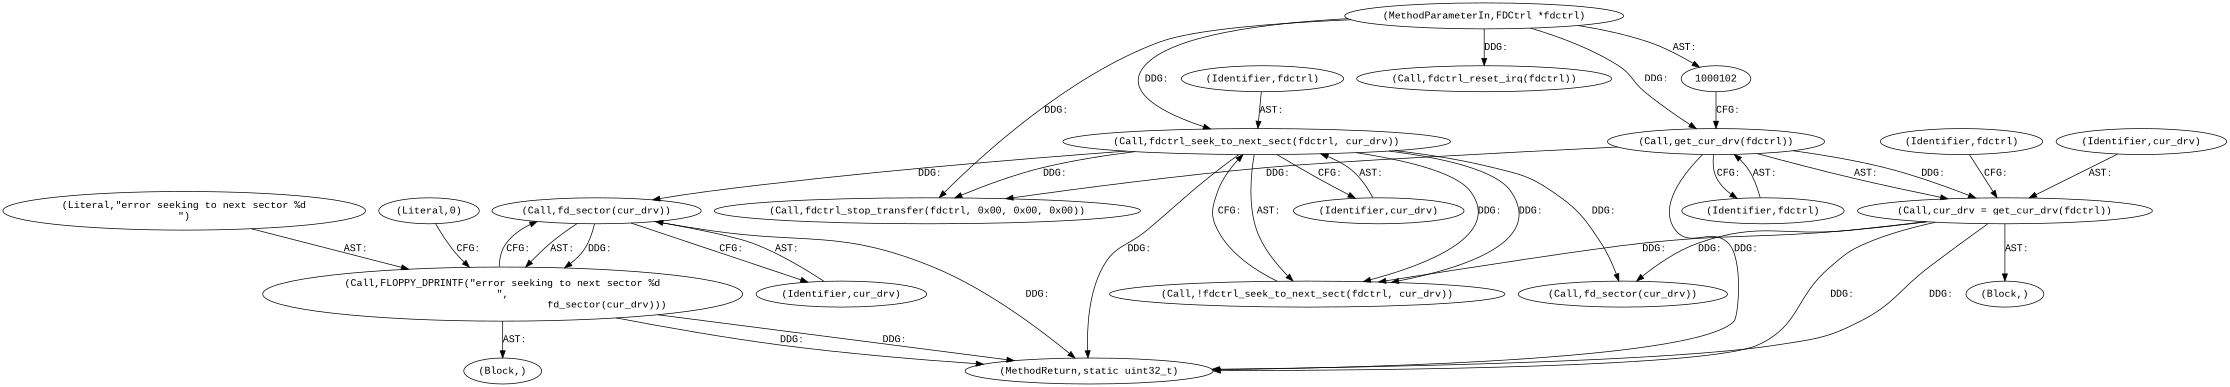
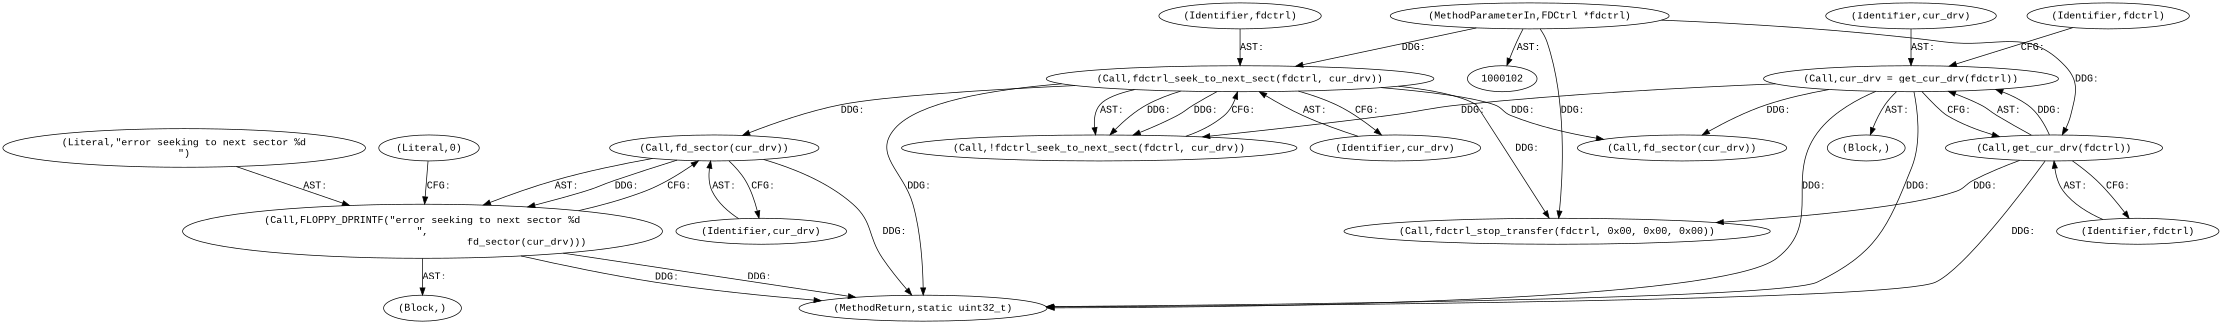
  digraph {
    fontname="Liberation Mono"
    node [fontname="Liberation Mono"]
    edge [fontname="Liberation Mono"]
    n1 [label="(Call,fd_sector(cur_drv))"]
    n2 [label="(Call,FLOPPY_DPRINTF(\"error seeking to next sector %d\n\",\n                                   fd_sector(cur_drv)))"]
    n3 [label="(MethodReturn,static uint32_t)"]
    n4 [label="(Identifier,cur_drv)"]
    n5 [label="(Block,)"]
    n6 [label="(Call,fdctrl_seek_to_next_sect(fdctrl, cur_drv))"]
    n7 [label="(Call,fd_sector(cur_drv))"]
    n8 [label="(Identifier,cur_drv)"]
    n9 [label="(Call,fdctrl_stop_transfer(fdctrl, 0x00, 0x00, 0x00))"]
    n10 [label="(Call,!fdctrl_seek_to_next_sect(fdctrl, cur_drv))"]
    n11 [label="(Call,get_cur_drv(fdctrl))"]
    n12 [label="(Call,cur_drv = get_cur_drv(fdctrl))"]
    n13 [label="(Identifier,fdctrl)"]
    n14 [label="(Block,)"]
    n15 [label="(MethodParameterIn,FDCtrl *fdctrl)"]
-   n16 [label="(Call,fdctrl_reset_irq(fdctrl))"]
    1000102
    n18 [label="(Identifier,fdctrl)"]
    n19 [label="(Identifier,fdctrl)"]
    n20 [label="(Literal,0)"]
    n21 [label="(Identifier,cur_drv)"]
    n22 [label="(Literal,\"error seeking to next sector %d\n\")"]
    n1 -> n2 [label="AST: "]
    n1 -> n2 [label="DDG: "]
    n1 -> n3 [label="DDG: "]
    n1 -> n4 [label="CFG: "]
    n2 -> n1 [label="CFG: "]
    n2 -> n3 [label="DDG: "]
    n2 -> n3 [label="DDG: "]
    n2 -> n5 [label="AST: "]
    n4 -> n1 [label="AST: "]
    n6 -> n1 [label="DDG: "]
    n6 -> n3 [label="DDG: "]
    n6 -> n7 [label="DDG: "]
    n6 -> n8 [label="CFG: "]
    n6 -> n9 [label="DDG: "]
    n6 -> n10 [label="AST: "]
    n6 -> n10 [label="DDG: "]
    n6 -> n10 [label="DDG: "]
    n8 -> n6 [label="AST: "]
    n10 -> n6 [label="CFG: "]
    n11 -> n3 [label="DDG: "]
    n11 -> n9 [label="DDG: "]
    n11 -> n12 [label="AST: "]
    n11 -> n12 [label="DDG: "]
    n11 -> n13 [label="CFG: "]
    n12 -> n3 [label="DDG: "]
    n12 -> n3 [label="DDG: "]
    n12 -> n7 [label="DDG: "]
    n12 -> n10 [label="DDG: "]
-   1000102 -> n11 [label="CFG: "]
+   n12 -> n11 [label="CFG: "]
    n12 -> n14 [label="AST: "]
    n13 -> n11 [label="AST: "]
    n15 -> n6 [label="DDG: "]
    n15 -> n9 [label="DDG: "]
    n15 -> n11 [label="DDG: "]
-   n15 -> n16 [label="DDG: "]
    n15 -> 1000102 [label="AST: "]
    n18 -> n12 [label="CFG: "]
    n19 -> n6 [label="AST: "]
    n20 -> n2 [label="CFG: "]
    n21 -> n12 [label="AST: "]
    n22 -> n2 [label="AST: "]
  }
